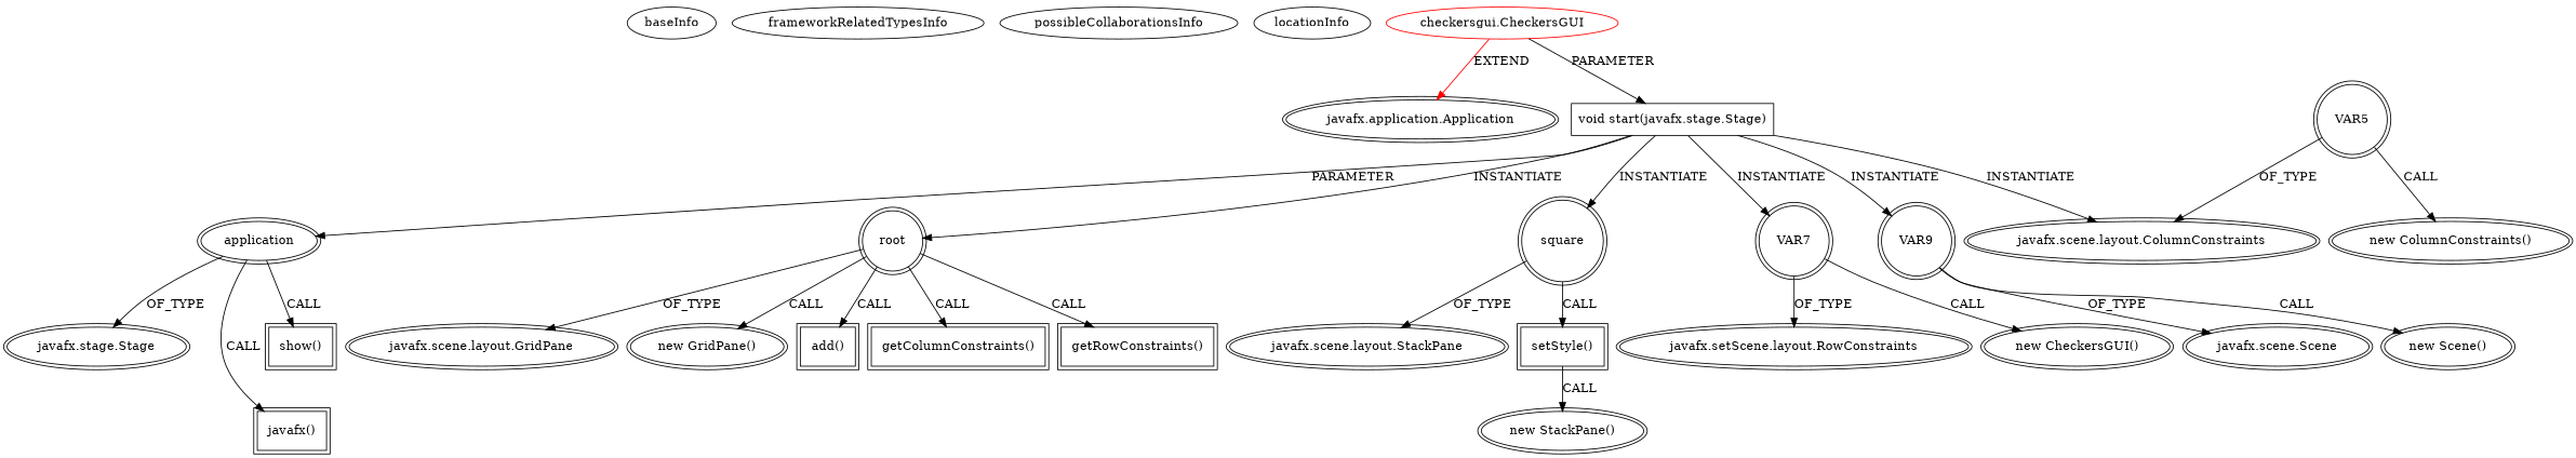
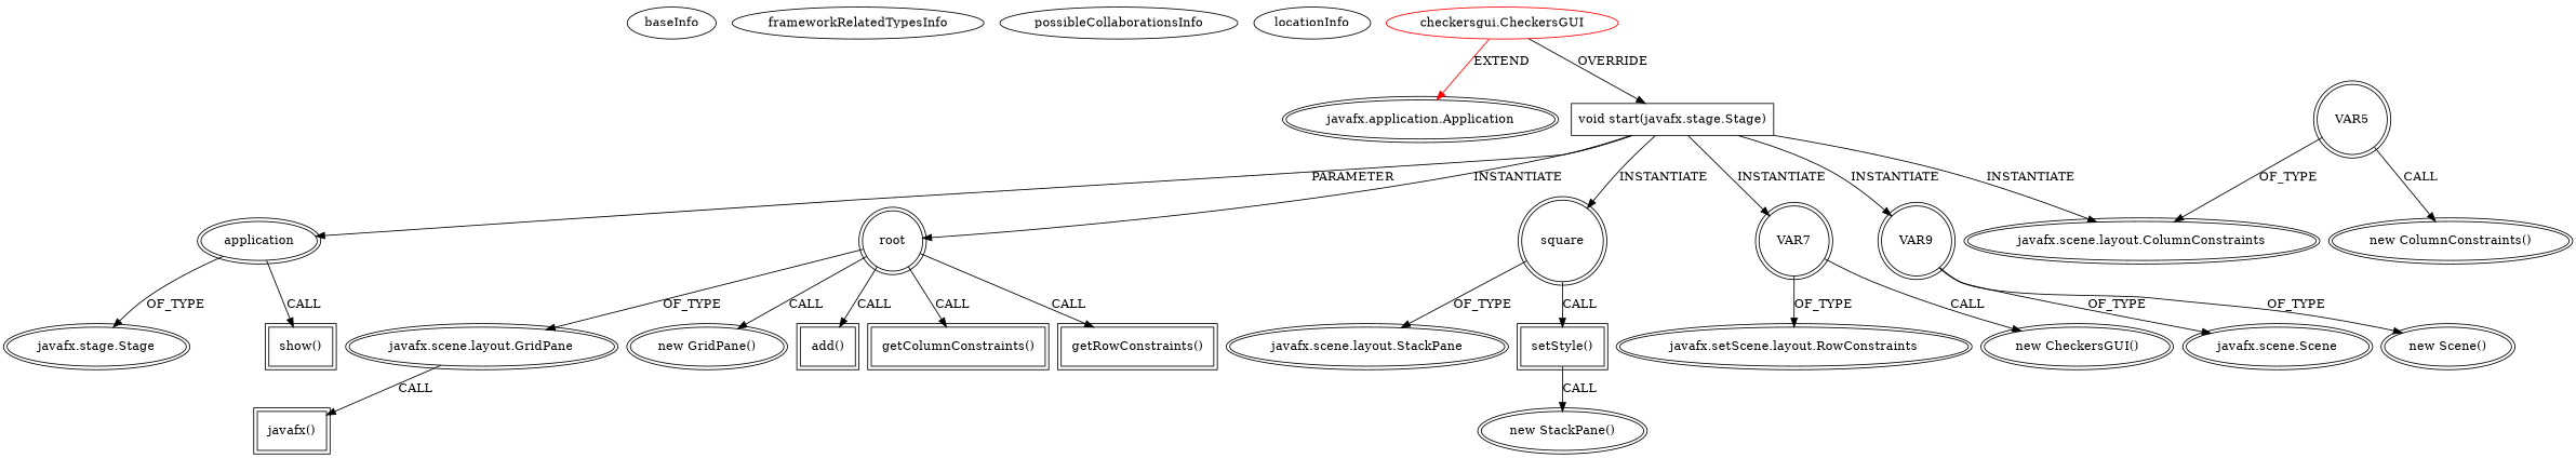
  digraph {
    node [isFrameworkType=true vertexType=FRAMEWORK_CLASS_TYPE peripheries=2]
    baseInfo [category=extension_graph graphId=3497 isAnonymous=false possibleRelation=false isFrameworkType="" vertexType="" peripheries=""]
    frameworkRelatedTypesInfo [0="javafx.application.Application" isFrameworkType="" vertexType="" peripheries=""]
    possibleCollaborationsInfo [isFrameworkType="" vertexType="" peripheries=""]
    locationInfo [contextSignature=CheckersGUI filePath="/lochmis-checkers/checkers-master/checkersGUI/src/checkersgui/CheckersGUI.java" graphId=3497 projectName="lochmis-checkers" isFrameworkType="" vertexType="" peripheries=""]
    n5 [color=red isFrameworkType=false label="checkersgui.CheckersGUI" vertexType=ROOT_CLIENT_CLASS_DECLARATION peripheries=""]
    n6 [label="javafx.application.Application"]
    n7 [isFrameworkType=false label="void start(javafx.stage.Stage)" shape=box vertexType=OVERRIDING_METHOD_DECLARATION peripheries=""]
    n8 [label=application vertexType=PARAMETER_DECLARATION]
    n9 [label=root shape=circle vertexType=VARIABLE_EXPRESION]
    n10 [label=square shape=circle vertexType=VARIABLE_EXPRESION]
    n11 [label=VAR7 shape=circle vertexType=VARIABLE_EXPRESION]
    n12 [label=VAR9 shape=circle vertexType=VARIABLE_EXPRESION]
    n13 [label="javafx.scene.layout.ColumnConstraints"]
    n14 [label="javafx.stage.Stage"]
    n15 [label="javafx()" shape=box vertexType=INSIDE_CALL]
    n16 [label="show()" shape=box vertexType=INSIDE_CALL]
    n17 [label="javafx.scene.layout.GridPane"]
    n18 [label="new GridPane()" vertexType=CONSTRUCTOR_CALL]
    n19 [label="add()" shape=box vertexType=INSIDE_CALL]
    n20 [label="getColumnConstraints()" shape=box vertexType=INSIDE_CALL]
    n21 [label="getRowConstraints()" shape=box vertexType=INSIDE_CALL]
    n22 [label="javafx.scene.layout.StackPane"]
    n23 [label="setStyle()" shape=box vertexType=INSIDE_CALL]
    n24 [label=VAR5 shape=circle vertexType=VARIABLE_EXPRESION]
    n25 [label="new ColumnConstraints()" vertexType=CONSTRUCTOR_CALL]
    n26 [label="javafx.setScene.layout.RowConstraints"]
    n27 [label="new CheckersGUI()" vertexType=CONSTRUCTOR_CALL]
    n28 [label="javafx.scene.Scene"]
    n29 [label="new Scene()" vertexType=CONSTRUCTOR_CALL]
    n30 [label="new StackPane()" vertexType=CONSTRUCTOR_CALL]
    n5 -> n6 [color=red label=EXTEND]
-   n5 -> n7 [label=PARAMETER]
+   n5 -> n7 [label=OVERRIDE]
    n7 -> n8 [label=PARAMETER]
    n7 -> n9 [label=INSTANTIATE]
    n7 -> n10 [label=INSTANTIATE]
    n7 -> n11 [label=INSTANTIATE]
    n7 -> n12 [label=INSTANTIATE]
    n7 -> n13 [label=INSTANTIATE]
    n8 -> n14 [label=OF_TYPE]
-   n8 -> n15 [label=CALL]
+   n17 -> n15 [label=CALL]
    n8 -> n16 [label=CALL]
    n9 -> n17 [label=OF_TYPE]
    n9 -> n18 [label=CALL]
    n9 -> n19 [label=CALL]
    n9 -> n20 [label=CALL]
    n9 -> n21 [label=CALL]
    n10 -> n22 [label=OF_TYPE]
    n10 -> n23 [label=CALL]
    n11 -> n26 [label=OF_TYPE]
    n11 -> n27 [label=CALL]
    n12 -> n28 [label=OF_TYPE]
-   n12 -> n29 [label=CALL]
+   n12 -> n29 [label=OF_TYPE]
    n23 -> n30 [label=CALL]
    n24 -> n13 [label=OF_TYPE]
    n24 -> n25 [label=CALL]
  }
